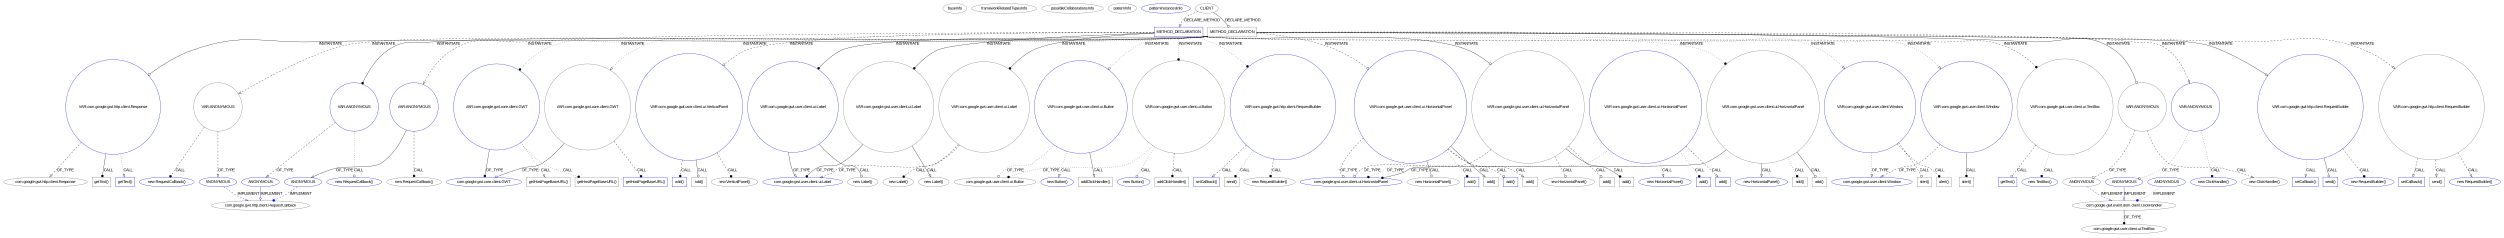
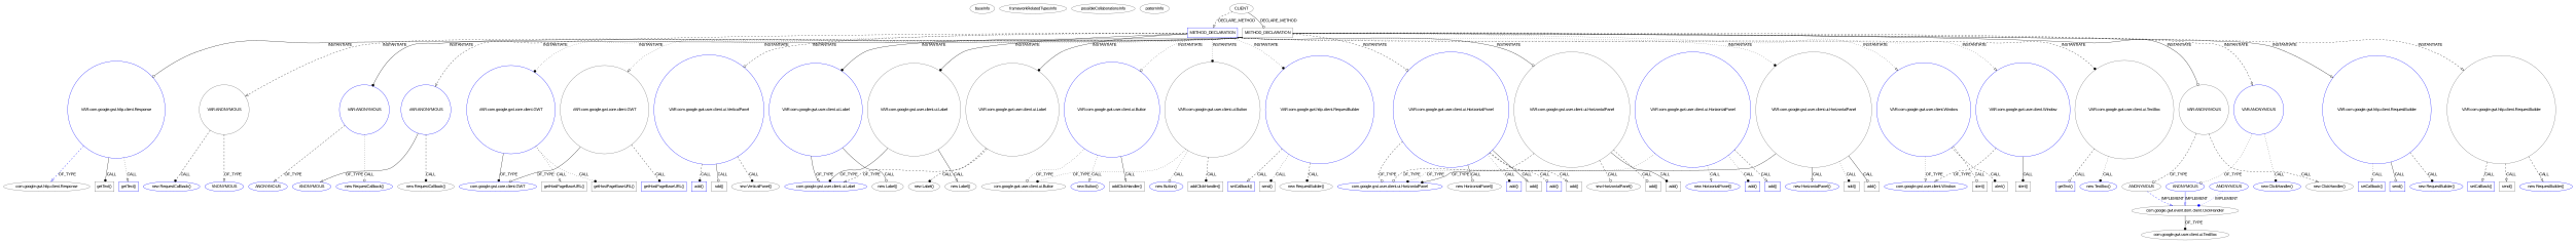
  digraph {
    fontname="Liberation Sans"
    node [color=gray40 fontname="Liberation Sans" isFrameworkType=false vertexType=INSIDE_CALL]
    edge [arrowhead=onormal fontname="Liberation Sans" style=dashed]
    baseInfo [category=pattern graphId=354 isAnonymous=false possibleRelation=false isFrameworkType="" vertexType=""]
    frameworkRelatedTypesInfo [isFrameworkType="" vertexType=""]
    possibleCollaborationsInfo [isFrameworkType="" vertexType=""]
    patternInfo [frequency=2.0 patternRootClient=0 isFrameworkType="" vertexType=""]
-   patternInstancesInfo [0="12010994-GLI-TP1~/12010994-GLI-TP1/GLI-TP1-master/src/main/java/fr/istic/m2gl/gli/client/gli.java~gli~1" 1="12010994-GLI-TP1~/12010994-GLI-TP1/GLI-TP1-master/src/main/java/fr/istic/m2gl/gli/client/TableWidget.java~TableWidget~8" color=blue isFrameworkType="" vertexType=""]
    n6 [label="com.google.gwt.http.client.Response" vertexType=FRAMEWORK_CLASS_TYPE]
    n7 [color=blue label="VAR:com.google.gwt.http.client.Response" shape=circle vertexType=VARIABLE_EXPRESION]
    n8 [label="getText()" shape=box]
    n9 [color=blue label="getText()" shape=box]
    n10 [label=METHOD_DECLARATION shape=box vertexType=CLIENT_METHOD_DECLARATION]
    n11 [label="VAR:ANONYMOUS" shape=circle vertexType=VARIABLE_EXPRESION]
    n12 [color=blue label="VAR:ANONYMOUS" shape=circle vertexType=VARIABLE_EXPRESION]
    n13 [color=blue label="VAR:com.google.gwt.core.client.GWT" shape=circle vertexType=VARIABLE_EXPRESION]
    n14 [label="VAR:ANONYMOUS" shape=circle vertexType=VARIABLE_EXPRESION]
    n15 [color=blue label="VAR:ANONYMOUS" shape=circle vertexType=VARIABLE_EXPRESION]
    n16 [color=blue label="VAR:com.google.gwt.user.client.ui.Label" shape=circle vertexType=VARIABLE_EXPRESION]
    n17 [color=blue label="VAR:com.google.gwt.user.client.ui.Button" shape=circle vertexType=VARIABLE_EXPRESION]
    n18 [color=blue label="VAR:com.google.gwt.http.client.RequestBuilder" shape=circle vertexType=VARIABLE_EXPRESION]
    n19 [label="VAR:com.google.gwt.http.client.RequestBuilder" shape=circle vertexType=VARIABLE_EXPRESION]
    n20 [color=blue label="VAR:com.google.gwt.user.client.Window" shape=circle vertexType=VARIABLE_EXPRESION]
    n21 [color=blue label="VAR:com.google.gwt.user.client.ui.HorizontalPanel" shape=circle vertexType=VARIABLE_EXPRESION]
    n22 [color=blue label="new RequestCallback()" vertexType=CONSTRUCTOR_CALL]
    n23 [color=blue label=ANONYMOUS vertexType=REFERENCE_ANONYMOUS_DECLARATION]
    n24 [color=blue label="new RequestCallback()" vertexType=CONSTRUCTOR_CALL]
    n25 [color=blue label=ANONYMOUS vertexType=REFERENCE_ANONYMOUS_DECLARATION]
    n26 [label="getHostPageBaseURL()" shape=box]
    n27 [label="getHostPageBaseURL()" shape=box]
    n28 [color=blue label="com.google.gwt.core.client.GWT" vertexType=FRAMEWORK_CLASS_TYPE]
    n29 [label=ANONYMOUS vertexType=REFERENCE_ANONYMOUS_DECLARATION]
    n30 [label="new ClickHandler()" vertexType=CONSTRUCTOR_CALL]
    n31 [color=blue label=ANONYMOUS vertexType=REFERENCE_ANONYMOUS_DECLARATION]
    n32 [color=blue label="new ClickHandler()" vertexType=CONSTRUCTOR_CALL]
    n33 [color=blue label="com.google.gwt.user.client.ui.Label" vertexType=FRAMEWORK_CLASS_TYPE]
    n34 [label="new Label()" vertexType=CONSTRUCTOR_CALL]
    n35 [label="com.google.gwt.user.client.ui.Button" vertexType=FRAMEWORK_CLASS_TYPE]
    n36 [color=blue label="new Button()" vertexType=CONSTRUCTOR_CALL]
    n37 [label="addClickHandler()" shape=box]
    n38 [color=blue label="setCallback()" shape=box]
    n39 [color=blue label="send()" shape=box]
    n40 [color=blue label="new RequestBuilder()" vertexType=CONSTRUCTOR_CALL]
    n41 [color=blue label="setCallback()" shape=box]
    n42 [label="send()" shape=box]
    n43 [color=blue label="new RequestBuilder()" vertexType=CONSTRUCTOR_CALL]
    n44 [color=blue label="com.google.gwt.user.client.Window" vertexType=FRAMEWORK_CLASS_TYPE]
    n45 [label="alert()" shape=box]
    n46 [label="alert()" shape=box]
    n47 [color=blue label="com.google.gwt.user.client.ui.HorizontalPanel" vertexType=FRAMEWORK_CLASS_TYPE]
    n48 [label="new HorizontalPanel()" vertexType=CONSTRUCTOR_CALL]
    n49 [color=blue label="add()" shape=box]
    n50 [label="add()" shape=box]
    n51 [color=blue label="add()" shape=box]
    n52 [label="add()" shape=box]
    n53 [label=CLIENT vertexType=ROOT_CLIENT_CLASS_DECLARATION]
    n54 [color=blue label=METHOD_DECLARATION shape=box vertexType=CLIENT_METHOD_DECLARATION]
    n55 [label="VAR:com.google.gwt.core.client.GWT" shape=circle vertexType=VARIABLE_EXPRESION]
    n56 [color=blue label="VAR:ANONYMOUS" shape=circle vertexType=VARIABLE_EXPRESION]
    n57 [color=blue label="VAR:com.google.gwt.user.client.ui.VerticalPanel" shape=circle vertexType=VARIABLE_EXPRESION]
    n58 [label="VAR:com.google.gwt.user.client.ui.Label" shape=circle vertexType=VARIABLE_EXPRESION]
    n59 [label="VAR:com.google.gwt.user.client.ui.Label" shape=circle vertexType=VARIABLE_EXPRESION]
    n60 [label="VAR:com.google.gwt.user.client.ui.Button" shape=circle vertexType=VARIABLE_EXPRESION]
    n61 [color=blue label="VAR:com.google.gwt.http.client.RequestBuilder" shape=circle vertexType=VARIABLE_EXPRESION]
    n62 [label="VAR:com.google.gwt.user.client.ui.HorizontalPanel" shape=circle vertexType=VARIABLE_EXPRESION]
    n63 [color=blue label="VAR:com.google.gwt.user.client.Window" shape=circle vertexType=VARIABLE_EXPRESION]
    n64 [label="VAR:com.google.gwt.user.client.ui.HorizontalPanel" shape=circle vertexType=VARIABLE_EXPRESION]
    n65 [label="VAR:com.google.gwt.user.client.ui.TextBox" shape=circle vertexType=VARIABLE_EXPRESION]
-   n66 [label="com.google.gwt.http.client.RequestCallback" vertexType=FRAMEWORK_INTERFACE_TYPE]
    n67 [color=blue label="getHostPageBaseURL()" shape=box]
    n68 [label="new RequestCallback()" vertexType=CONSTRUCTOR_CALL]
    n69 [color=blue label=ANONYMOUS vertexType=REFERENCE_ANONYMOUS_DECLARATION]
    n70 [color=blue label="add()" shape=box]
    n71 [label="add()" shape=box]
    n72 [label="new VerticalPanel()" vertexType=CONSTRUCTOR_CALL]
    n73 [label="new Label()" vertexType=CONSTRUCTOR_CALL]
    n74 [label="new Label()" vertexType=CONSTRUCTOR_CALL]
    n75 [color=blue label="new Button()" vertexType=CONSTRUCTOR_CALL]
    n76 [label="addClickHandler()" shape=box]
    n77 [color=blue label="setCallback()" shape=box]
    n78 [label="send()" shape=box]
    n79 [label="new RequestBuilder()" vertexType=CONSTRUCTOR_CALL]
    n80 [color=blue label="new HorizontalPanel()" vertexType=CONSTRUCTOR_CALL]
    n81 [label="add()" shape=box]
    n82 [label="add()" shape=box]
    n83 [label="alert()" shape=box]
    n84 [label="new HorizontalPanel()" vertexType=CONSTRUCTOR_CALL]
    n85 [label="add()" shape=box]
    n86 [label="add()" shape=box]
    n87 [color=blue label="getText()" shape=box]
    n88 [color=blue label="new TextBox()" vertexType=CONSTRUCTOR_CALL]
    n89 [label="com.google.gwt.event.dom.client.ClickHandler" vertexType=FRAMEWORK_INTERFACE_TYPE]
    n90 [label="com.google.gwt.user.client.ui.TextBox" vertexType=FRAMEWORK_CLASS_TYPE]
    n91 [color=blue label=ANONYMOUS vertexType=REFERENCE_ANONYMOUS_DECLARATION]
    n92 [color=blue label="VAR:com.google.gwt.user.client.ui.HorizontalPanel" shape=circle vertexType=VARIABLE_EXPRESION]
    n93 [color=blue label="new HorizontalPanel()" vertexType=CONSTRUCTOR_CALL]
    n94 [color=blue label="add()" shape=box]
    n95 [color=blue label="add()" shape=box]
-   n7 -> n6 [label=OF_TYPE]
+   n7 -> n6 [label=OF_TYPE color=blue]
    n7 -> n8 [arrowhead=dot label=CALL style=solid]
    n7 -> n9 [label=CALL style=dotted]
    n10 -> n7 [arrowhead=odot label=INSTANTIATE style=solid]
    n10 -> n11 [label=INSTANTIATE]
    n10 -> n12 [arrowhead=dot label=INSTANTIATE style=solid]
    n10 -> n13 [arrowhead=dot label=INSTANTIATE style=dotted]
    n10 -> n14 [arrowhead=odot label=INSTANTIATE style=solid]
    n10 -> n15 [label=INSTANTIATE]
    n10 -> n16 [arrowhead=dot label=INSTANTIATE style=solid]
    n10 -> n17 [arrowhead=odot label=INSTANTIATE style=dotted]
    n10 -> n18 [label=INSTANTIATE style=solid]
    n10 -> n19 [label=INSTANTIATE]
    n10 -> n20 [label=INSTANTIATE style=dotted]
    n10 -> n21 [arrowhead=odot label=INSTANTIATE]
    n11 -> n22 [arrowhead=dot label=CALL]
    n11 -> n23 [label=OF_TYPE]
    n12 -> n24 [arrowhead=odot label=CALL style=dotted]
    n12 -> n25 [label=OF_TYPE]
    n13 -> n26 [label=CALL style=dotted]
    n13 -> n27 [arrowhead=dot label=CALL style=dotted]
    n13 -> n28 [arrowhead=dot label=OF_TYPE style=solid]
    n14 -> n29 [arrowhead=odot label=OF_TYPE]
    n14 -> n30 [label=CALL]
    n15 -> n31 [arrowhead=odot label=OF_TYPE style=dotted]
    n15 -> n32 [arrowhead=dot label=CALL style=dotted]
    n16 -> n33 [label=OF_TYPE style=solid]
    n16 -> n34 [arrowhead=odot label=CALL style=solid]
    n17 -> n35 [arrowhead=odot label=OF_TYPE style=dotted]
    n17 -> n36 [label=CALL style=dotted]
    n17 -> n37 [label=CALL style=solid]
    n18 -> n38 [label=CALL style=dotted]
    n18 -> n39 [arrowhead=odot label=CALL style=solid]
    n18 -> n40 [arrowhead=dot label=CALL]
    n19 -> n41 [label=CALL]
    n19 -> n42 [label=CALL]
    n19 -> n43 [label=CALL]
    n20 -> n44 [label=OF_TYPE style=dotted]
    n20 -> n45 [arrowhead=odot label=CALL]
    n20 -> n46 [arrowhead=dot label=CALL]
    n21 -> n47 [arrowhead=odot label=OF_TYPE]
    n21 -> n48 [arrowhead=odot label=CALL style=solid]
    n21 -> n49 [arrowhead=dot label=CALL style=dotted]
    n21 -> n50 [label=CALL style=solid]
    n21 -> n51 [arrowhead=odot label=CALL]
    n21 -> n52 [label=CALL]
-   n23 -> n66 [color=blue label=IMPLEMENT]
-   n25 -> n66 [color=blue label=IMPLEMENT style=solid]
    n29 -> n89 [color=blue label=IMPLEMENT]
    n31 -> n89 [color=blue label=IMPLEMENT style=solid]
    n53 -> n10 [arrowhead=odot label=DECLARE_METHOD style=solid]
    n53 -> n54 [label=DECLARE_METHOD]
    n54 -> n55 [label=INSTANTIATE style=dotted]
    n54 -> n56 [label=INSTANTIATE]
    n54 -> n57 [arrowhead=odot label=INSTANTIATE]
    n54 -> n58 [arrowhead=dot label=INSTANTIATE style=solid]
    n54 -> n59 [arrowhead=dot label=INSTANTIATE style=solid]
    n54 -> n60 [arrowhead=dot label=INSTANTIATE style=dotted]
    n54 -> n61 [arrowhead=dot label=INSTANTIATE style=dotted]
    n54 -> n62 [arrowhead=dot label=INSTANTIATE style=dotted]
    n54 -> n63 [label=INSTANTIATE style=dotted]
    n54 -> n64 [arrowhead=odot label=INSTANTIATE style=solid]
    n54 -> n65 [arrowhead=dot label=INSTANTIATE]
    n55 -> n28 [arrowhead=odot label=OF_TYPE style=solid]
    n55 -> n67 [arrowhead=dot label=CALL]
    n56 -> n68 [arrowhead=dot label=CALL]
    n56 -> n69 [label=OF_TYPE style=solid]
    n57 -> n70 [arrowhead=dot label=CALL]
    n57 -> n71 [arrowhead=odot label=CALL style=solid]
    n57 -> n72 [arrowhead=dot label=CALL]
    n58 -> n33 [arrowhead=dot label=OF_TYPE style=solid]
    n58 -> n73 [label=CALL style=solid]
    n59 -> n33 [label=OF_TYPE]
    n59 -> n74 [arrowhead=dot label=CALL]
    n60 -> n35 [arrowhead=dot label=OF_TYPE style=dotted]
    n60 -> n75 [arrowhead=odot label=CALL style=dotted]
    n60 -> n76 [arrowhead=dot label=CALL]
    n61 -> n77 [label=CALL]
    n61 -> n78 [arrowhead=dot label=CALL style=dotted]
    n61 -> n79 [arrowhead=dot label=CALL]
    n62 -> n47 [arrowhead=dot label=OF_TYPE style=solid]
    n62 -> n80 [label=CALL style=solid]
    n62 -> n81 [arrowhead=dot label=CALL style=dotted]
    n62 -> n82 [arrowhead=odot label=CALL style=solid]
    n63 -> n44 [label=OF_TYPE]
    n63 -> n83 [arrowhead=dot label=CALL style=solid]
    n64 -> n47 [arrowhead=odot label=OF_TYPE]
    n64 -> n84 [arrowhead=odot label=CALL]
    n64 -> n85 [arrowhead=odot label=CALL]
    n64 -> n86 [arrowhead=dot label=CALL style=solid]
    n65 -> n87 [arrowhead=odot label=CALL]
    n65 -> n88 [arrowhead=dot label=CALL style=dotted]
-   n69 -> n66 [arrowhead=dot color=blue label=IMPLEMENT]
    n89 -> n90 [arrowhead=dot label=OF_TYPE style=solid]
    n91 -> n89 [arrowhead=dot color=blue label=IMPLEMENT style=dotted]
    n92 -> n47 [arrowhead=dot label=OF_TYPE style=dotted]
    n92 -> n93 [label=CALL style=dotted]
    n92 -> n94 [arrowhead=dot label=CALL style=dotted]
    n92 -> n95 [label=CALL]
  }
